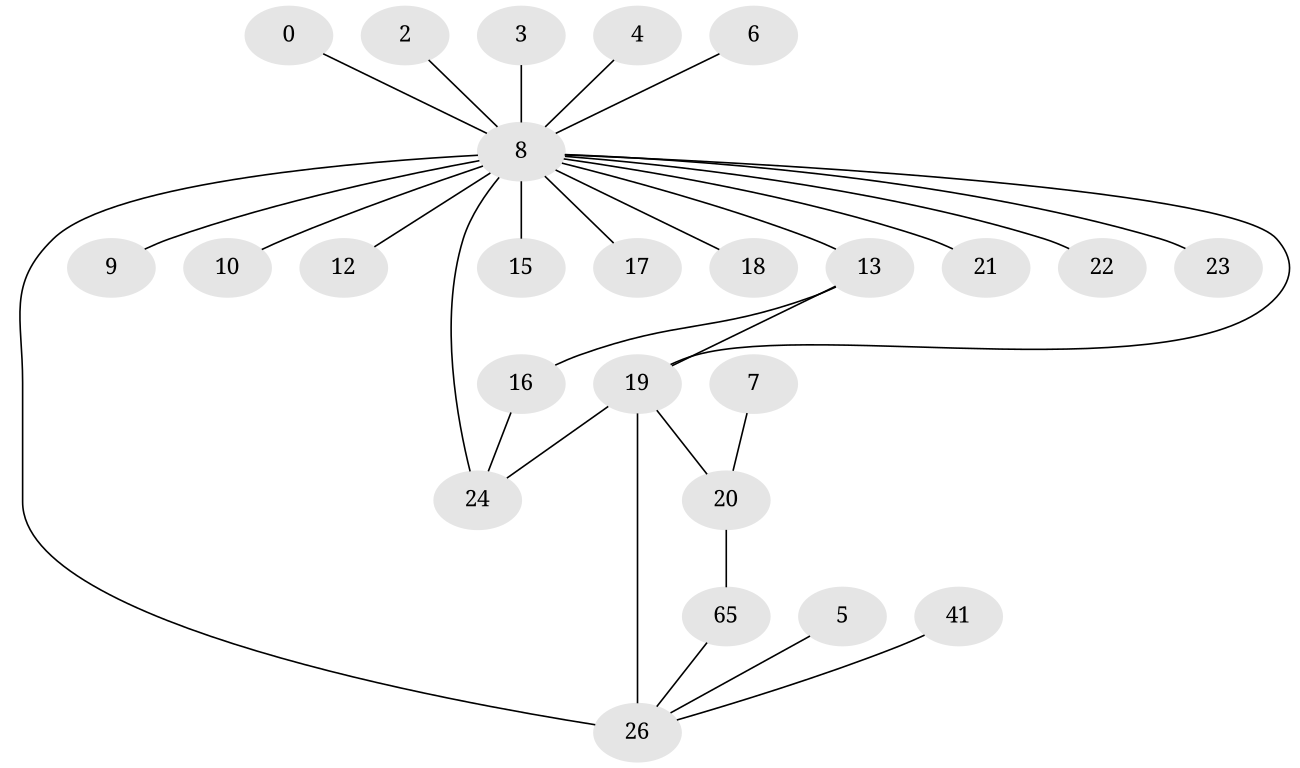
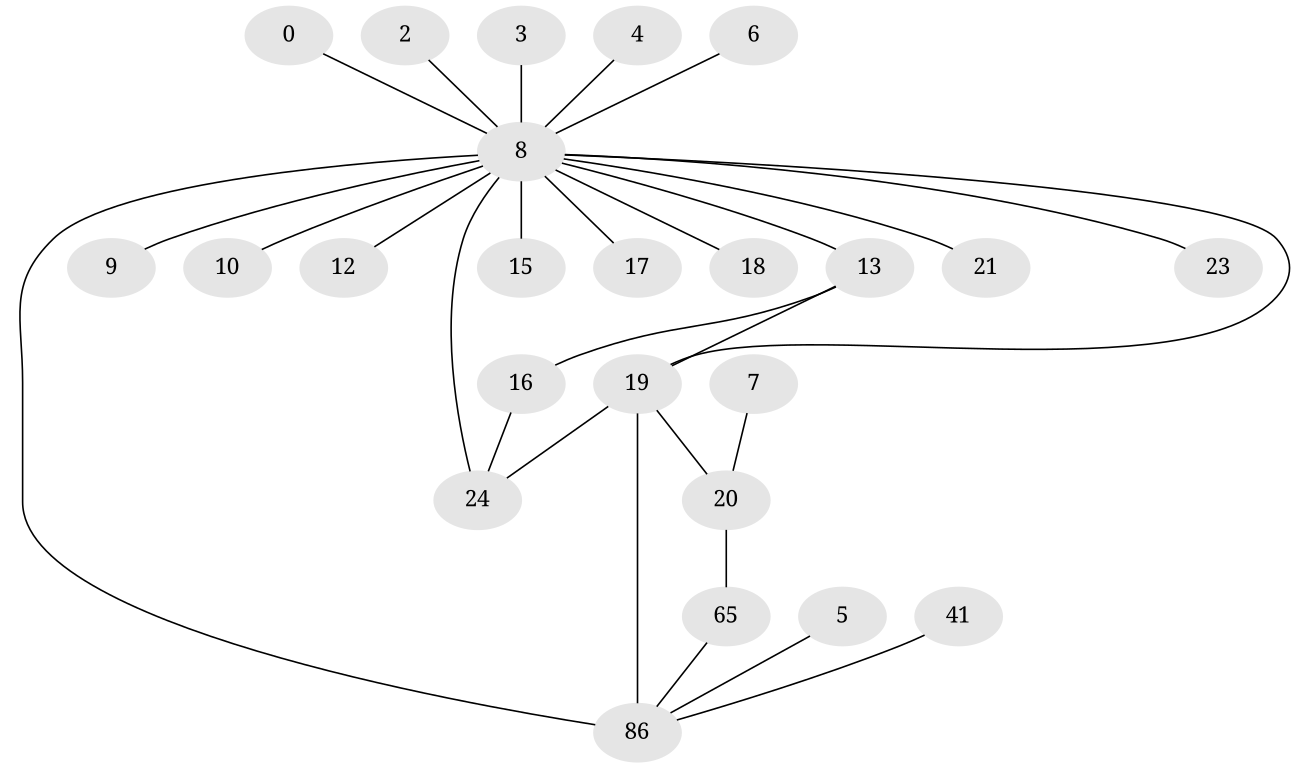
  graph {
    fontname="Noto Serif"
    node [color=gray90 fontname="Noto Serif" style=filled]
    edge [fontname="Noto Serif" weight=1.0]
    n1 [label=0]
    8
-   26
+   26 [label=86]
    9
    10
    12
    13
    15
    17
    18
    19
    21
-   22
    23
    24
    2
    3
    4
    5
    6
    7
    20
    n23 [label=65]
    16
    n25 [label=41]
    n1 -- 8
    8 -- 26
    8 -- 9
    8 -- 10
    8 -- 12
    8 -- 13
    8 -- 15
    8 -- 17
    8 -- 18
    8 -- 19
    8 -- 21
-   8 -- 22
    8 -- 23
    8 -- 24 [weight=3.0]
    13 -- 19
    13 -- 16
    19 -- 26 [weight=3.0]
    19 -- 24 [weight=2.0]
    19 -- 20
    2 -- 8
    3 -- 8
    4 -- 8
    5 -- 26
    6 -- 8
    7 -- 20
    20 -- n23
    n23 -- 26
    16 -- 24
    n25 -- 26
  }
